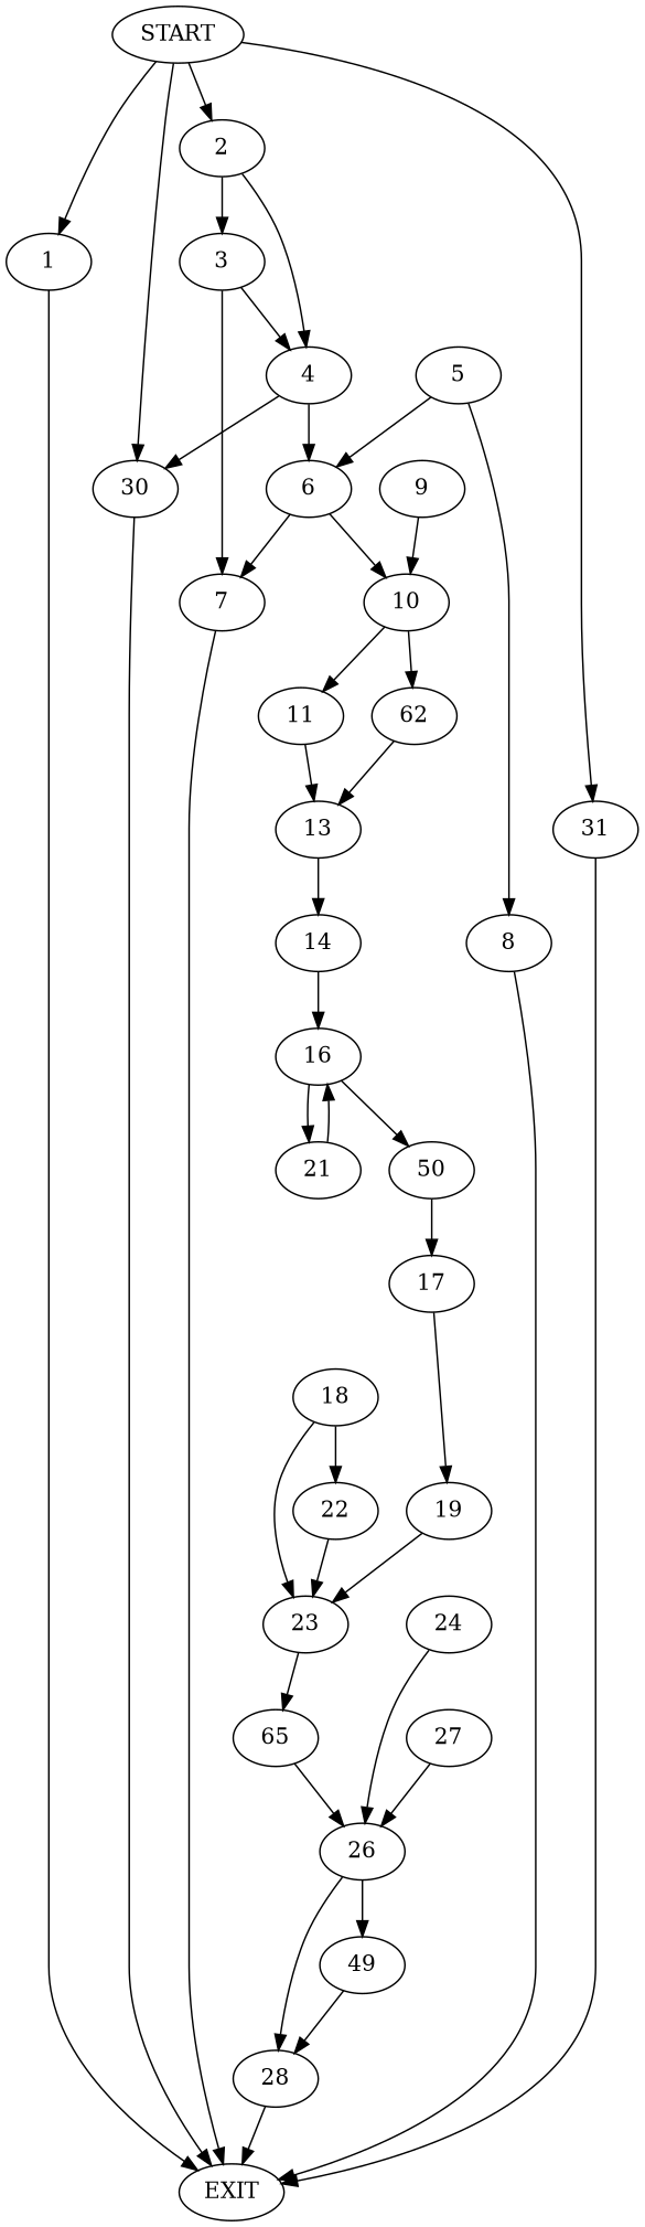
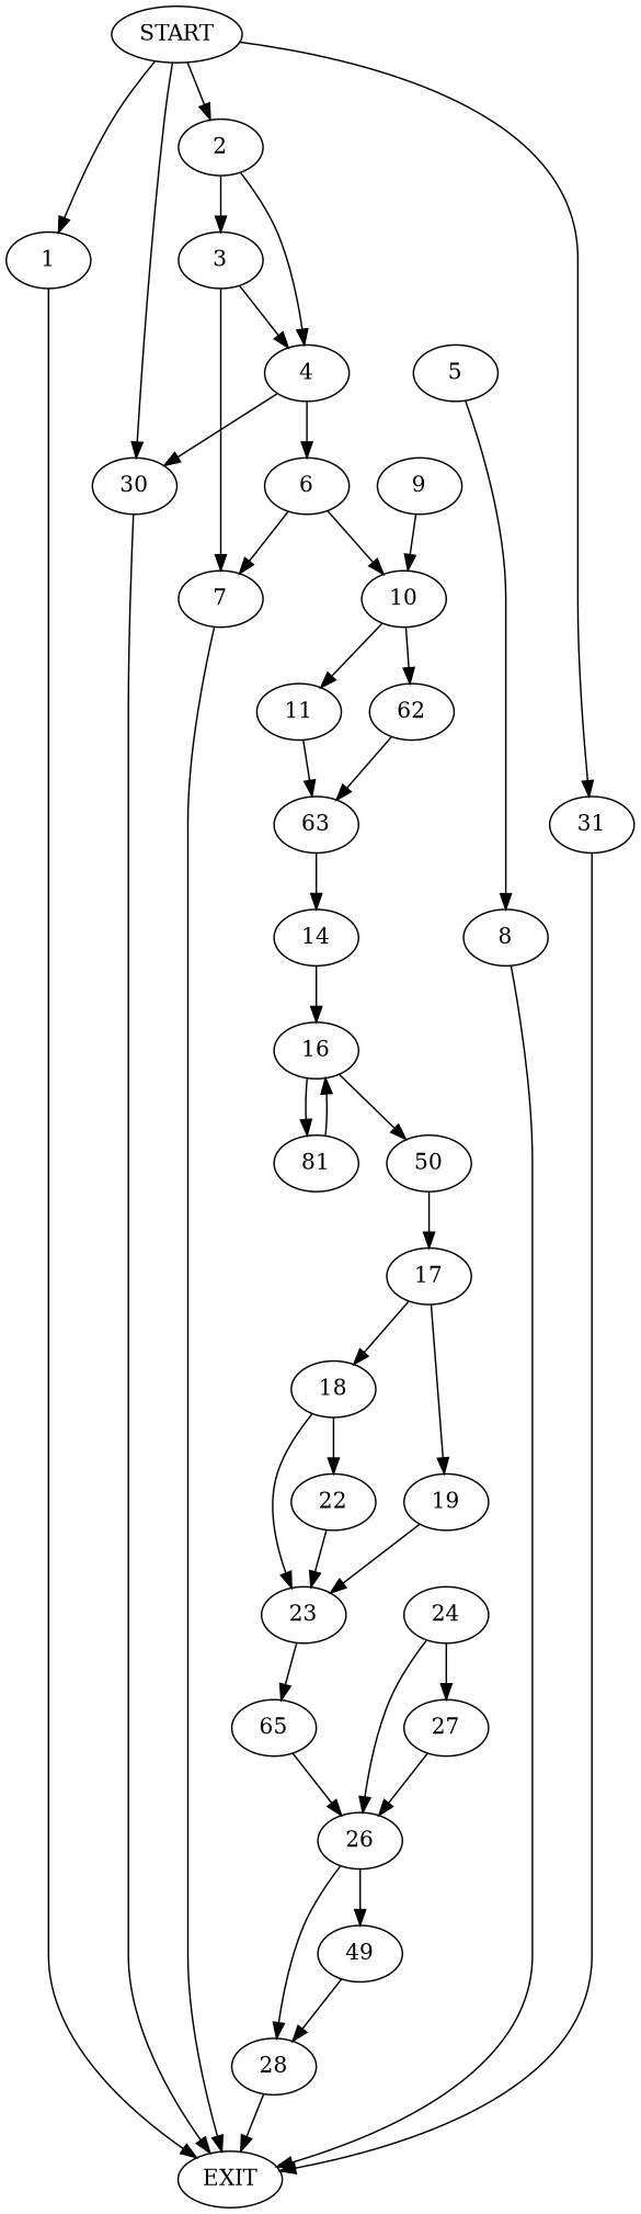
  digraph {
    n1 [label=START]
    1
    2
    30
    31
    n6 [label=EXIT]
    3
    4
    7
    6
    5
    8
    10
    9
    11
    n16 [label=62]
-   13
+   13 [label=63]
    14
    16
    n20 [label=50]
-   21
+   21 [label=81]
    17
    18
    19
    22
    23
    n27 [label=65]
    24
    26
    27
    28
    n32 [label=49]
    n1 -> 1
    n1 -> 2
    n1 -> 30
    n1 -> 31
    1 -> n6
    2 -> 3
    2 -> 4
    30 -> n6
    31 -> n6
    3 -> 4
    3 -> 7
    4 -> 30
    4 -> 6
    7 -> n6
    6 -> 7
    6 -> 10
-   5 -> 6
    5 -> 8
    8 -> n6
    10 -> 11
    10 -> n16
    9 -> 10
    11 -> 13
    n16 -> 13
    13 -> 14
    14 -> 16
    16 -> n20
    16 -> 21
    n20 -> 17
    21 -> 16
+   17 -> 18
    17 -> 19
    18 -> 22
    18 -> 23
    19 -> 23
    22 -> 23
    23 -> n27
    n27 -> 26
    24 -> 26
+   24 -> 27
    26 -> 28
    26 -> n32
    27 -> 26
    28 -> n6
    n32 -> 28
  }
